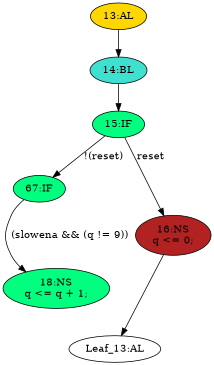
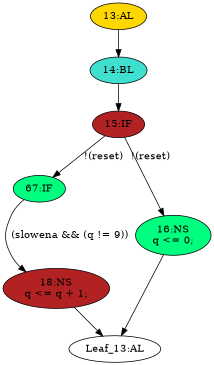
  strict digraph {
    node [fillcolor=springgreen statements="[]" style=filled typ=IfStatement]
    edge [cond="[]" lineno=None]
    n1 [ast="<pyverilog.vparser.ast.IfStatement object at 0x7fedb1bae250>" label="67:IF"]
-   n2 [ast="<pyverilog.vparser.ast.NonblockingSubstitution object at 0x7fedb1bae3d0>" label="18:NS\nq <= q + 1;" statements="[<pyverilog.vparser.ast.NonblockingSubstitution object at 0x7fedb1bae3d0>]" typ=NonblockingSubstitution]
+   n2 [ast="<pyverilog.vparser.ast.NonblockingSubstitution object at 0x7fedb1bae3d0>" fillcolor=firebrick label="18:NS\nq <= q + 1;" statements="[<pyverilog.vparser.ast.NonblockingSubstitution object at 0x7fedb1bae3d0>]" typ=NonblockingSubstitution]
    n3 [def_var="['q']" label="Leaf_13:AL" fillcolor="" statements="" style="" typ=""]
    n4 [ast="<pyverilog.vparser.ast.Block object at 0x7fedb1bae710>" fillcolor=turquoise label="14:BL" typ=Block]
-   n5 [ast="<pyverilog.vparser.ast.IfStatement object at 0x7fedb1bae750>" label="15:IF"]
-   n6 [ast="<pyverilog.vparser.ast.NonblockingSubstitution object at 0x7fedb1bae790>" fillcolor=firebrick label="16:NS\nq <= 0;" statements="[<pyverilog.vparser.ast.NonblockingSubstitution object at 0x7fedb1bae790>]" typ=NonblockingSubstitution]
+   n5 [ast="<pyverilog.vparser.ast.IfStatement object at 0x7fedb1bae750>" fillcolor=firebrick label="15:IF"]
+   n6 [ast="<pyverilog.vparser.ast.NonblockingSubstitution object at 0x7fedb1bae790>" label="16:NS\nq <= 0;" statements="[<pyverilog.vparser.ast.NonblockingSubstitution object at 0x7fedb1bae790>]" typ=NonblockingSubstitution]
    n7 [ast="<pyverilog.vparser.ast.Always object at 0x7fedb1bae990>" clk_sens=True fillcolor=gold label="13:AL" sens="['clk']" typ=Always use_var="['reset', 'q', 'slowena']"]
    n1 -> n2 [cond="['slowena', 'q']" label="(slowena && (q != 9))" lineno=17]
+   n2 -> n3
    n4 -> n5
    n5 -> n1 [cond="['reset']" label="!(reset)" lineno=15]
-   n5 -> n6 [cond="['reset']" label=reset lineno=15]
+   n5 -> n6 [cond="['reset']" label="!(reset)" lineno=15]
    n6 -> n3
    n7 -> n4
  }
